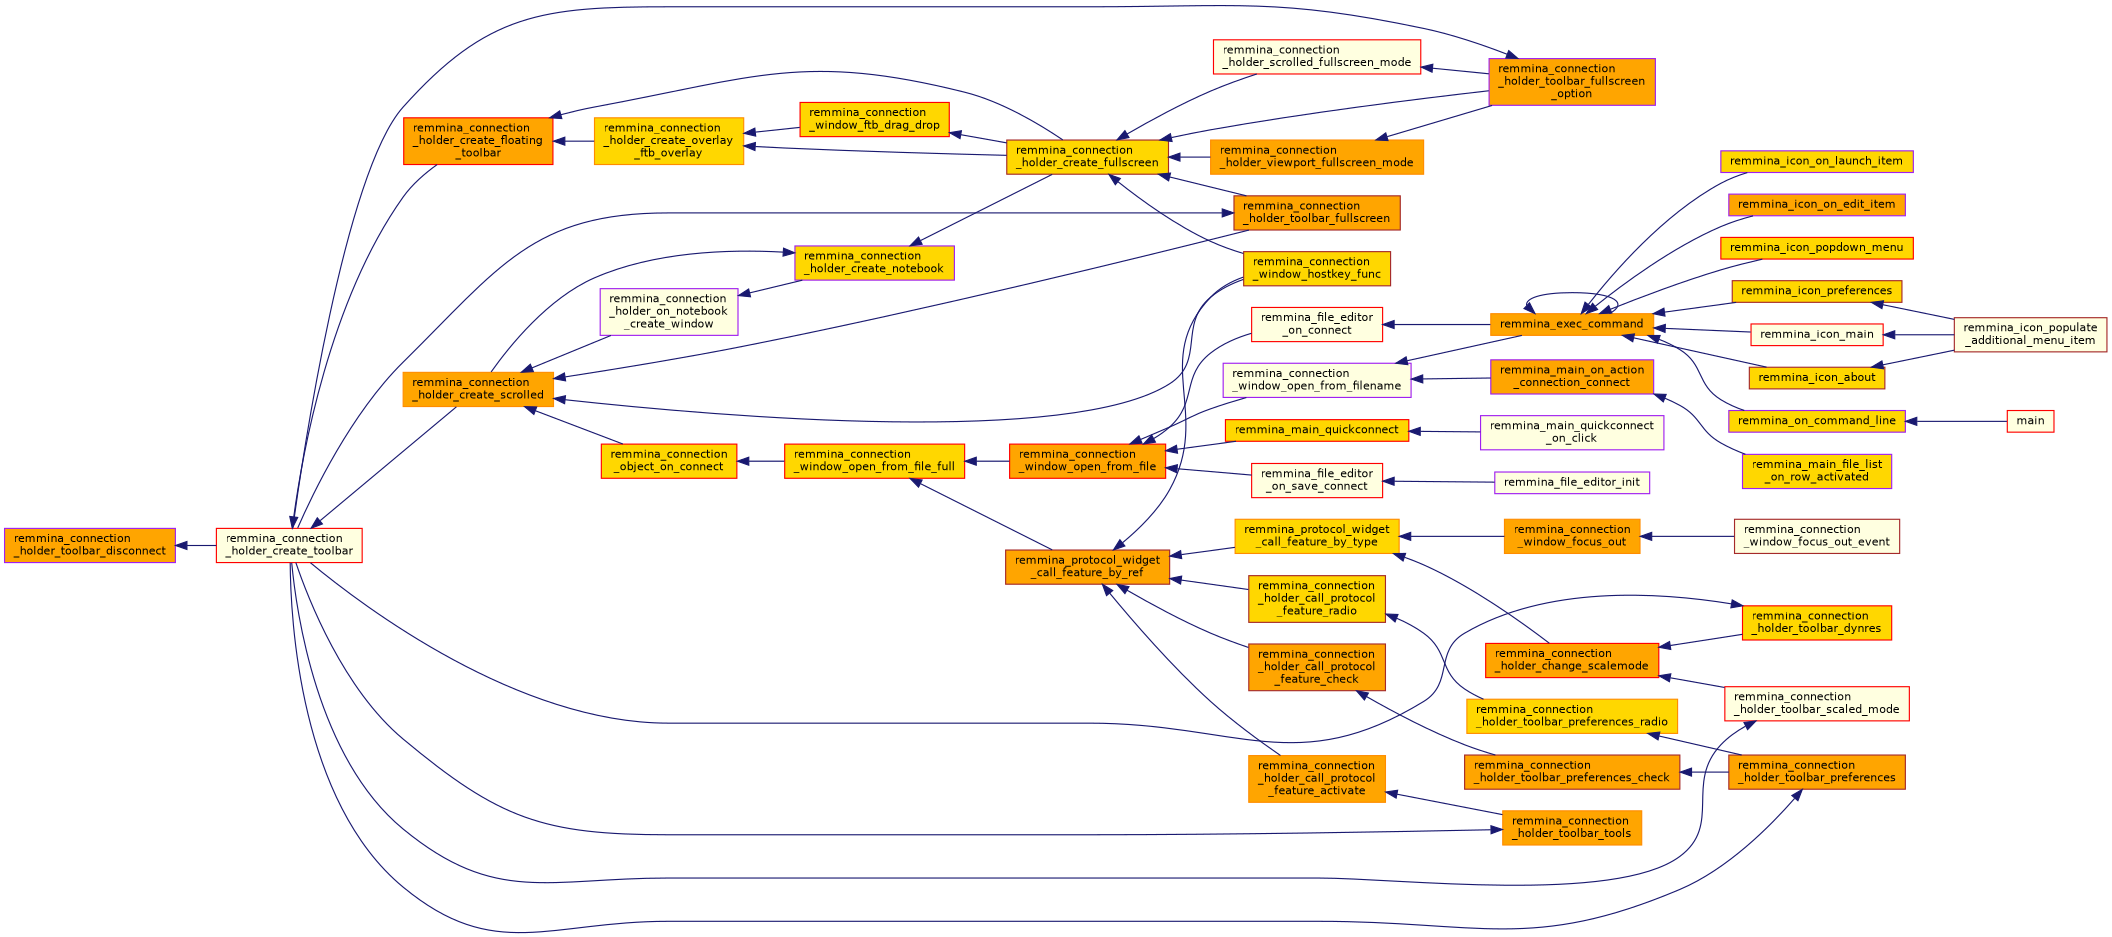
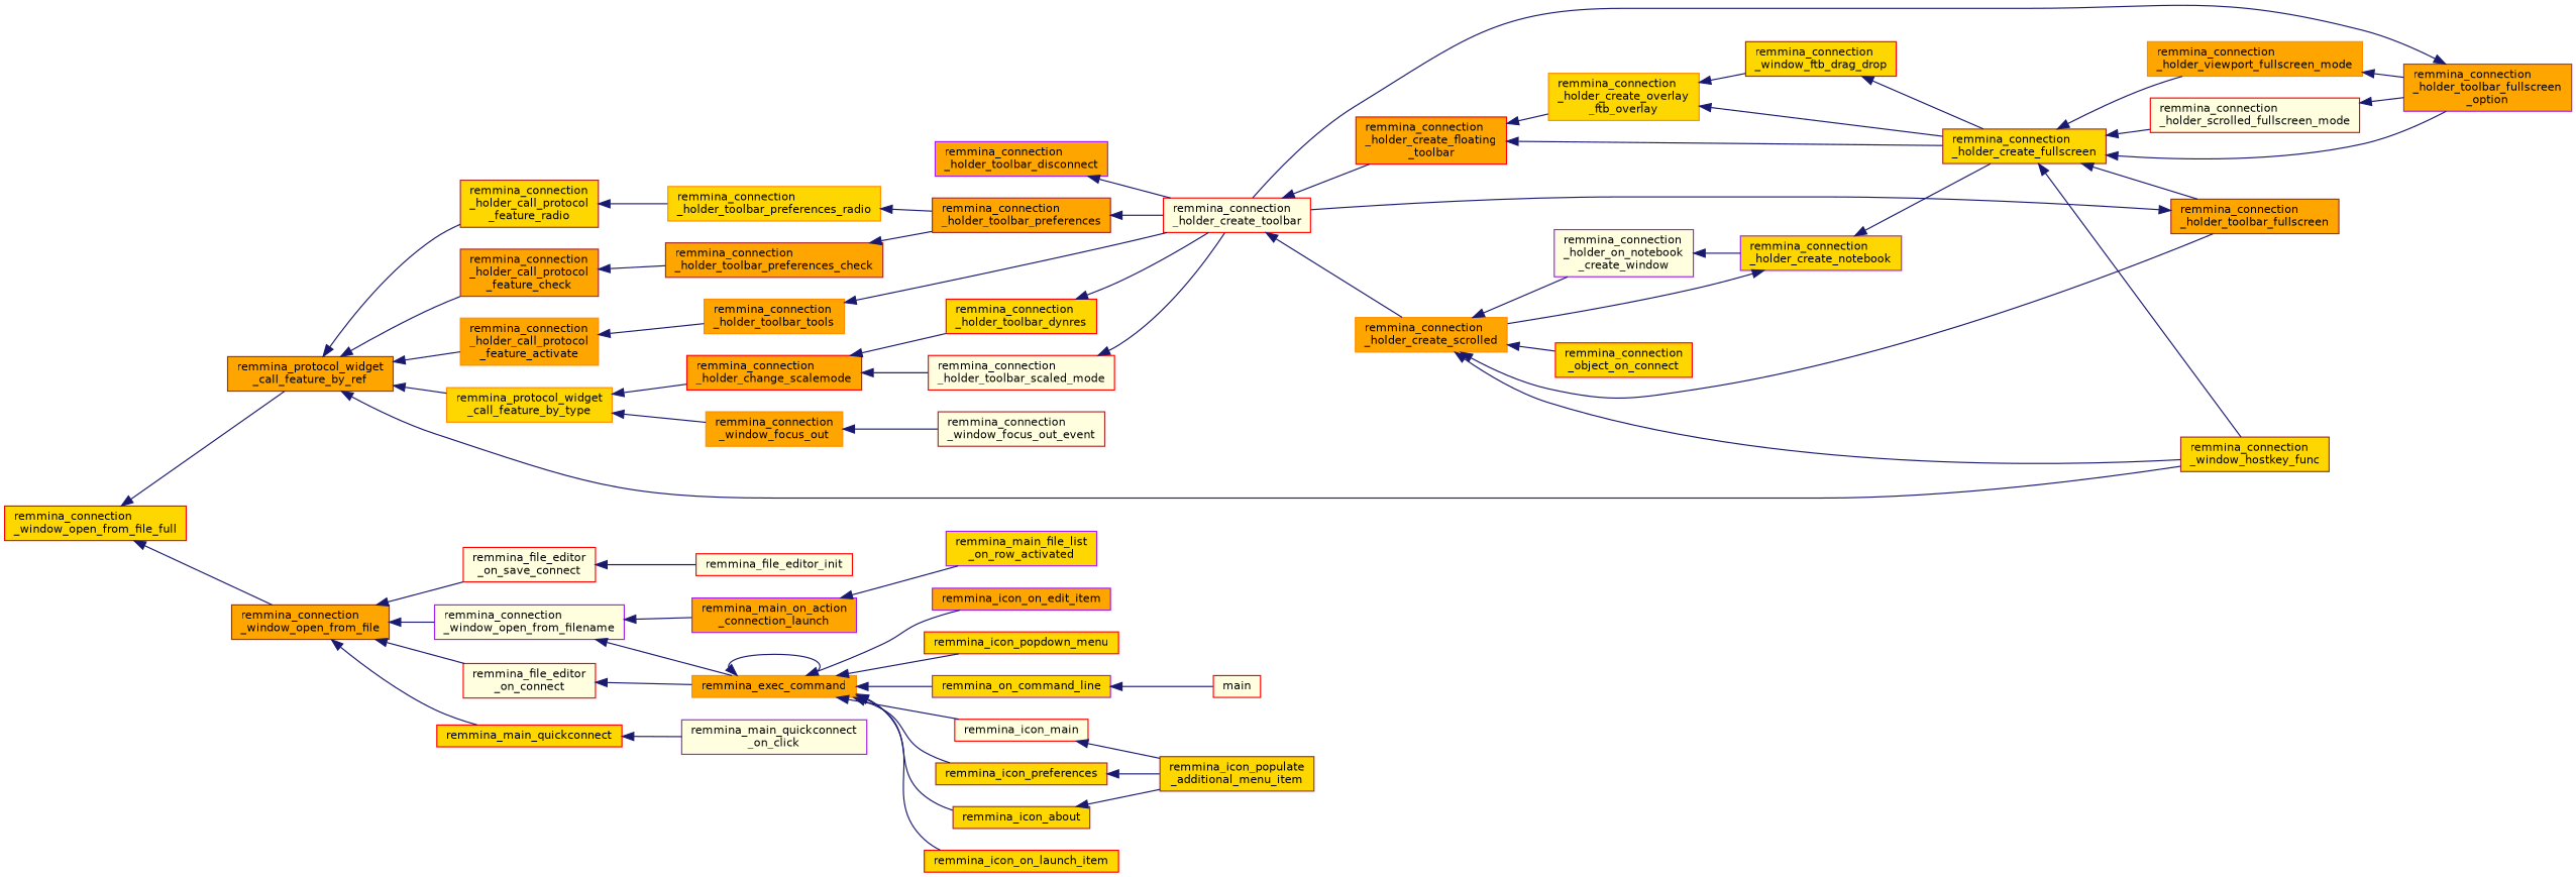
  digraph {
    rankdir=LR
    node [color=red fillcolor=orange fontname=Helvetica fontsize=10 shape=record style=filled]
    edge [color=midnightblue dir=back fontname=Helvetica fontsize=10 labelfontname=Helvetica labelfontsize=10 style=solid]
    n1 [color=purple fontcolor=black height=0.2 label="remmina_connection\l_holder_toolbar_disconnect" width=0.4]
    n2 [fillcolor=lightyellow height=0.2 label="remmina_connection\l_holder_create_toolbar" width=0.4]
    n3 [height=0.2 label="remmina_connection\l_holder_create_floating\l_toolbar" width=0.4]
    n4 [color=darkorange height=0.2 label="remmina_connection\l_holder_create_scrolled" width=0.4]
    n5 [color=darkorange fillcolor=gold height=0.2 label="remmina_connection\l_holder_create_overlay\l_ftb_overlay" width=0.4]
    n6 [color=brown fillcolor=gold height=0.2 label="remmina_connection\l_holder_create_fullscreen" width=0.4]
    n7 [color=brown height=0.2 label="remmina_connection\l_holder_toolbar_fullscreen" width=0.4]
    n8 [color=brown fillcolor=gold height=0.2 label="remmina_connection\l_window_hostkey_func" width=0.4]
    n9 [fillcolor=gold height=0.2 label="remmina_connection\l_object_on_connect" width=0.4]
    n10 [color=purple fillcolor=lightyellow height=0.2 label="remmina_connection\l_holder_on_notebook\l_create_window" width=0.4]
    n11 [fillcolor=gold height=0.2 label="remmina_connection\l_window_ftb_drag_drop" width=0.4]
    n12 [color=darkorange height=0.2 label="remmina_connection\l_holder_viewport_fullscreen_mode" width=0.4]
    n13 [fillcolor=lightyellow height=0.2 label="remmina_connection\l_holder_scrolled_fullscreen_mode" width=0.4]
    n14 [color=purple height=0.2 label="remmina_connection\l_holder_toolbar_fullscreen\l_option" width=0.4]
    n15 [fillcolor=gold height=0.2 label="remmina_connection\l_window_open_from_file_full" width=0.4]
    n16 [height=0.2 label="remmina_connection\l_window_open_from_file" width=0.4]
    n17 [color=brown height=0.2 label="remmina_protocol_widget\l_call_feature_by_ref" width=0.4]
    n18 [color=purple fillcolor=lightyellow height=0.2 label="remmina_connection\l_window_open_from_filename" width=0.4]
    n19 [fillcolor=lightyellow height=0.2 label="remmina_file_editor\l_on_connect" width=0.4]
    n20 [fillcolor=lightyellow height=0.2 label="remmina_file_editor\l_on_save_connect" width=0.4]
    n21 [fillcolor=gold height=0.2 label=remmina_main_quickconnect width=0.4]
    n22 [color=brown fillcolor=gold height=0.2 label="remmina_connection\l_holder_call_protocol\l_feature_radio" width=0.4]
    n23 [color=brown height=0.2 label="remmina_connection\l_holder_call_protocol\l_feature_check" width=0.4]
    n24 [color=darkorange height=0.2 label="remmina_connection\l_holder_call_protocol\l_feature_activate" width=0.4]
    n25 [color=darkorange fillcolor=gold height=0.2 label="remmina_protocol_widget\l_call_feature_by_type" width=0.4]
    n26 [color=darkorange height=0.2 label=remmina_exec_command width=0.4]
-   n27 [color=purple height=0.2 label="remmina_main_on_action\l_connection_connect" width=0.4]
-   n28 [color=purple fillcolor=lightyellow height=0.2 label=remmina_file_editor_init width=0.4]
+   n27 [color=purple height=0.2 label="remmina_main_on_action\l_connection_launch" width=0.4]
+   n28 [fillcolor=lightyellow height=0.2 label=remmina_file_editor_init width=0.4]
    n29 [color=purple fillcolor=lightyellow height=0.2 label="remmina_main_quickconnect\l_on_click" width=0.4]
    n30 [color=purple fillcolor=gold height=0.2 label=remmina_on_command_line width=0.4]
    n31 [fillcolor=lightyellow height=0.2 label=remmina_icon_main width=0.4]
    n32 [color=brown fillcolor=gold height=0.2 label=remmina_icon_preferences width=0.4]
    n33 [color=brown fillcolor=gold height=0.2 label=remmina_icon_about width=0.4]
-   n34 [color=purple fillcolor=gold height=0.2 label=remmina_icon_on_launch_item width=0.4]
+   n34 [fillcolor=gold height=0.2 label=remmina_icon_on_launch_item width=0.4]
    n35 [color=purple height=0.2 label=remmina_icon_on_edit_item width=0.4]
    n36 [fillcolor=gold height=0.2 label=remmina_icon_popdown_menu width=0.4]
    n37 [color=purple fillcolor=gold height=0.2 label="remmina_main_file_list\l_on_row_activated" width=0.4]
    n38 [fillcolor=lightyellow height=0.2 label=main width=0.4]
-   n39 [color=brown fillcolor=lightyellow height=0.2 label="remmina_icon_populate\l_additional_menu_item" width=0.4]
+   n39 [color=brown fillcolor=gold height=0.2 label="remmina_icon_populate\l_additional_menu_item" width=0.4]
    n40 [color=darkorange fillcolor=gold height=0.2 label="remmina_connection\l_holder_toolbar_preferences_radio" width=0.4]
    n41 [color=brown height=0.2 label="remmina_connection\l_holder_toolbar_preferences_check" width=0.4]
    n42 [color=darkorange height=0.2 label="remmina_connection\l_holder_toolbar_tools" width=0.4]
    n43 [height=0.2 label="remmina_connection\l_holder_change_scalemode" width=0.4]
    n44 [color=darkorange height=0.2 label="remmina_connection\l_window_focus_out" width=0.4]
    n45 [color=brown height=0.2 label="remmina_connection\l_holder_toolbar_preferences" width=0.4]
    n46 [fillcolor=gold height=0.2 label="remmina_connection\l_holder_toolbar_dynres" width=0.4]
    n47 [fillcolor=lightyellow height=0.2 label="remmina_connection\l_holder_toolbar_scaled_mode" width=0.4]
    n48 [color=brown fillcolor=lightyellow height=0.2 label="remmina_connection\l_window_focus_out_event" width=0.4]
    n49 [color=purple fillcolor=gold height=0.2 label="remmina_connection\l_holder_create_notebook" width=0.4]
    n1 -> n2
    n2 -> n3
    n2 -> n4
    n3 -> n5
    n3 -> n6
    n4 -> n7
    n4 -> n8
    n4 -> n9
    n4 -> n10
    n5 -> n6
    n5 -> n11
    n6 -> n7
    n6 -> n8
    n6 -> n12
    n6 -> n13
    n6 -> n14
    n7 -> n2
-   n9 -> n15
    n10 -> n49
    n11 -> n6
    n12 -> n14
    n13 -> n14
    n14 -> n2
    n15 -> n16
    n15 -> n17
    n16 -> n18
    n16 -> n19
    n16 -> n20
    n16 -> n21
    n17 -> n8
    n17 -> n22
    n17 -> n23
    n17 -> n24
    n17 -> n25
    n18 -> n26
    n18 -> n27
    n19 -> n26
    n20 -> n28
    n21 -> n29
    n22 -> n40
    n23 -> n41
    n24 -> n42
    n25 -> n43
    n25 -> n44
    n26 -> n26
    n26 -> n30
    n26 -> n31
    n26 -> n32
    n26 -> n33
    n26 -> n34
    n26 -> n35
    n26 -> n36
    n27 -> n37
    n30 -> n38
    n31 -> n39
    n32 -> n39
    n33 -> n39
    n40 -> n45
    n41 -> n45
    n42 -> n2
    n43 -> n46
    n43 -> n47
    n44 -> n48
    n45 -> n2
    n46 -> n2
    n47 -> n2
    n49 -> n4
    n49 -> n6
  }
